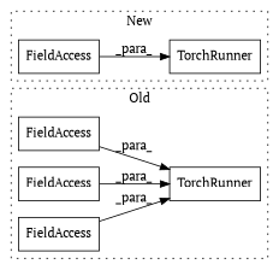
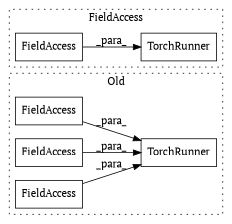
  digraph {
    rankdir=LR
    fontname="PT Serif"
    node [a=22 l="12,1" shape=box fontname="PT Serif"]
    edge [fontname="PT Serif"]
    n1 [a=32 label=TorchRunner s="3954,4049"]
    n2 [l=23 label=FieldAccess s=4000]
    n3 [l=12 label=FieldAccess s=4024]
    n4 [l=19 label=FieldAccess s=3966]
    n5 [a=32 label=TorchRunner s="4858,4883"]
    n6 [l=13 label=FieldAccess s=4870]
    subgraph cluster_1 {
      label=Old
      style=dotted
      n1
      n2
      n3
      n4
    }
    subgraph cluster_2 {
-     label=New
+     label=FieldAccess
      style=dotted
      n5
      n6
    }
    n2 -> n1 [label=_para_]
    n3 -> n1 [label=_para_]
    n4 -> n1 [label=_para_]
    n6 -> n5 [label=_para_]
  }
